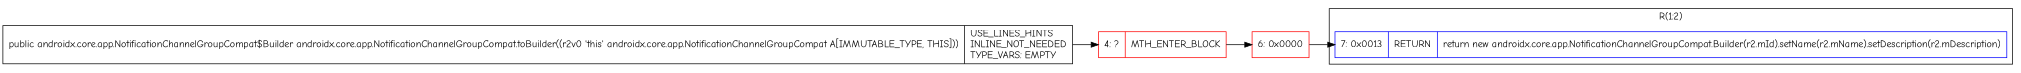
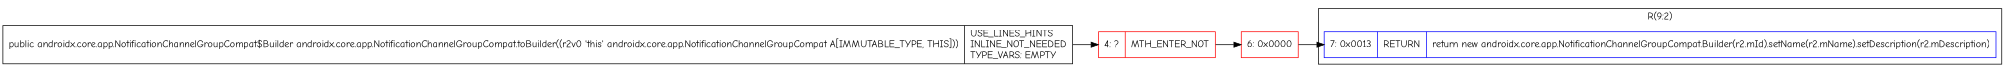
  digraph {
    fontname="Comic Neue"
    rankdir=LR
    node [color=red fontname="Comic Neue" shape=record]
    edge [fontname="Comic Neue"]
    n1 [color=blue label="{7\:\ 0x0013|RETURN\l|return new androidx.core.app.NotificationChannelGroupCompat.Builder(r2.mId).setName(r2.mName).setDescription(r2.mDescription)\l}"]
-   n2 [label="{4\:\ ?|MTH_ENTER_BLOCK\l}"]
+   n2 [label="{4\:\ ?|MTH_ENTER_NOT\l}"]
    n3 [label="{6\:\ 0x0000}"]
    n4 [label="{public androidx.core.app.NotificationChannelGroupCompat$Builder androidx.core.app.NotificationChannelGroupCompat.toBuilder((r2v0 'this' androidx.core.app.NotificationChannelGroupCompat A[IMMUTABLE_TYPE, THIS]))  | USE_LINES_HINTS\lINLINE_NOT_NEEDED\lTYPE_VARS: EMPTY\l}" color=""]
    subgraph cluster_1 {
-     label="R(1:2)"
+     label="R(9:2)"
      n1
    }
    n2 -> n3
    n3 -> n1
    n4 -> n2
  }
